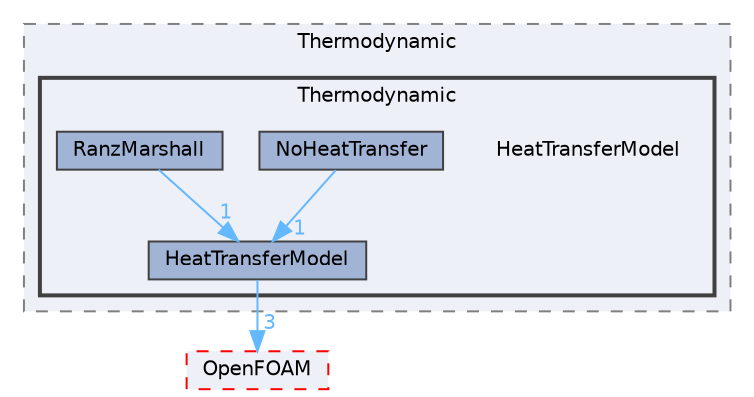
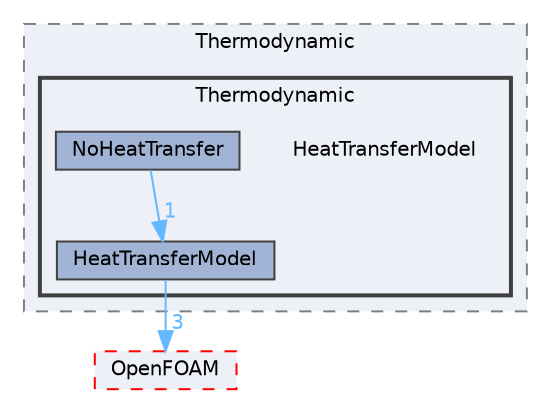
  digraph {
    compound=true
    node [fontname=Helvetica fontsize=10 shape=box color=grey25 fillcolor="#a2b4d6" style=filled]
    edge [color=steelblue1 fontcolor=steelblue1 fontname=Helvetica fontsize=10 headlabel=1 labeldistance=1.5 labelfontname=Helvetica labelfontsize=10]
    n1 [height=0.2 label=HeatTransferModel shape=plaintext width=0.4 color="" fillcolor="" style=""]
    n2 [height=0.2 label=HeatTransferModel width=0.4]
    n3 [height=0.2 label=NoHeatTransfer width=0.4]
-   n4 [height=0.2 label=RanzMarshall width=0.4]
    n5 [color=red fillcolor="#edf0f7" height=0.2 label=OpenFOAM style="filled,dashed" width=0.4]
    subgraph cluster_1 {
      bgcolor="#edf0f7"
      fontname=Helvetica
      fontsize=10
      label=Thermodynamic
      pencolor=grey50
      style="filled,dashed"
      subgraph cluster_2 {
        bgcolor="#edf0f7"
        fontname=Helvetica
        fontsize=10
        pencolor=grey25
        style="filled,bold"
        n1
        n2
        n3
-       n4
      }
    }
    n2 -> n5 [headlabel=3]
    n3 -> n2
-   n4 -> n2
  }
